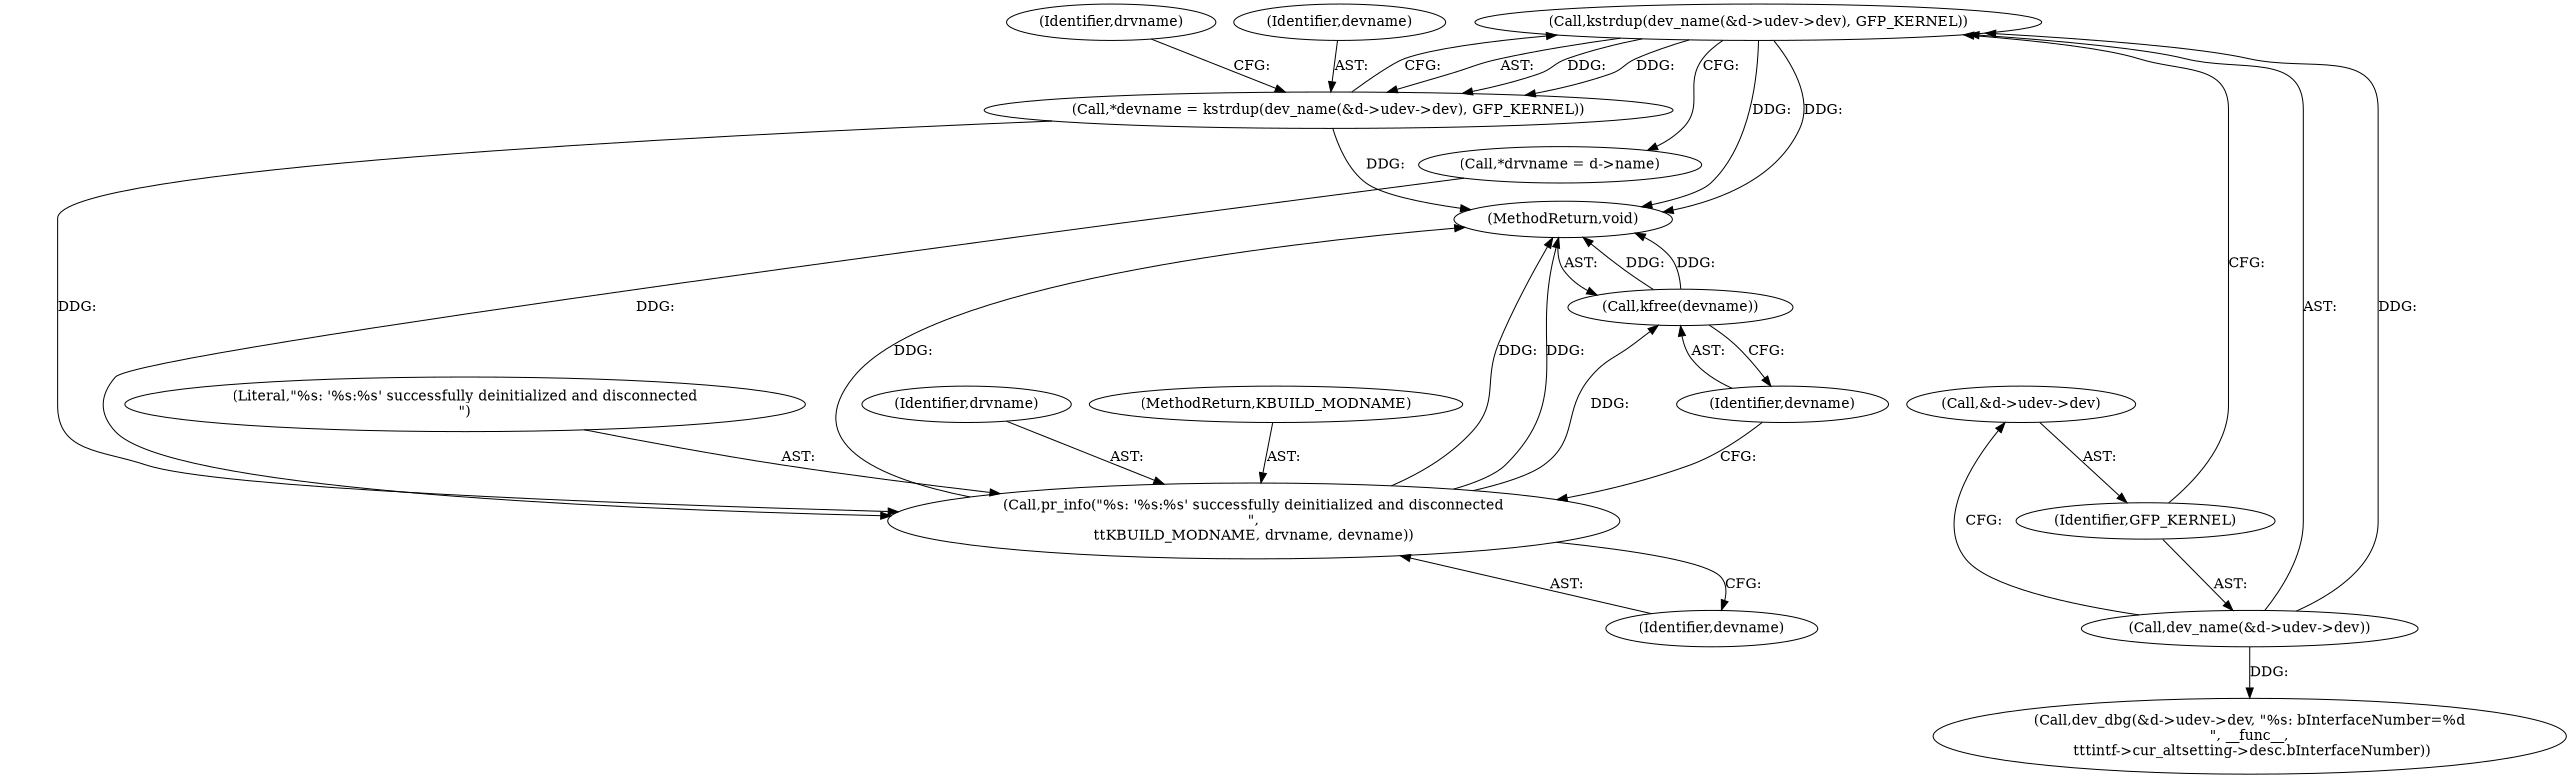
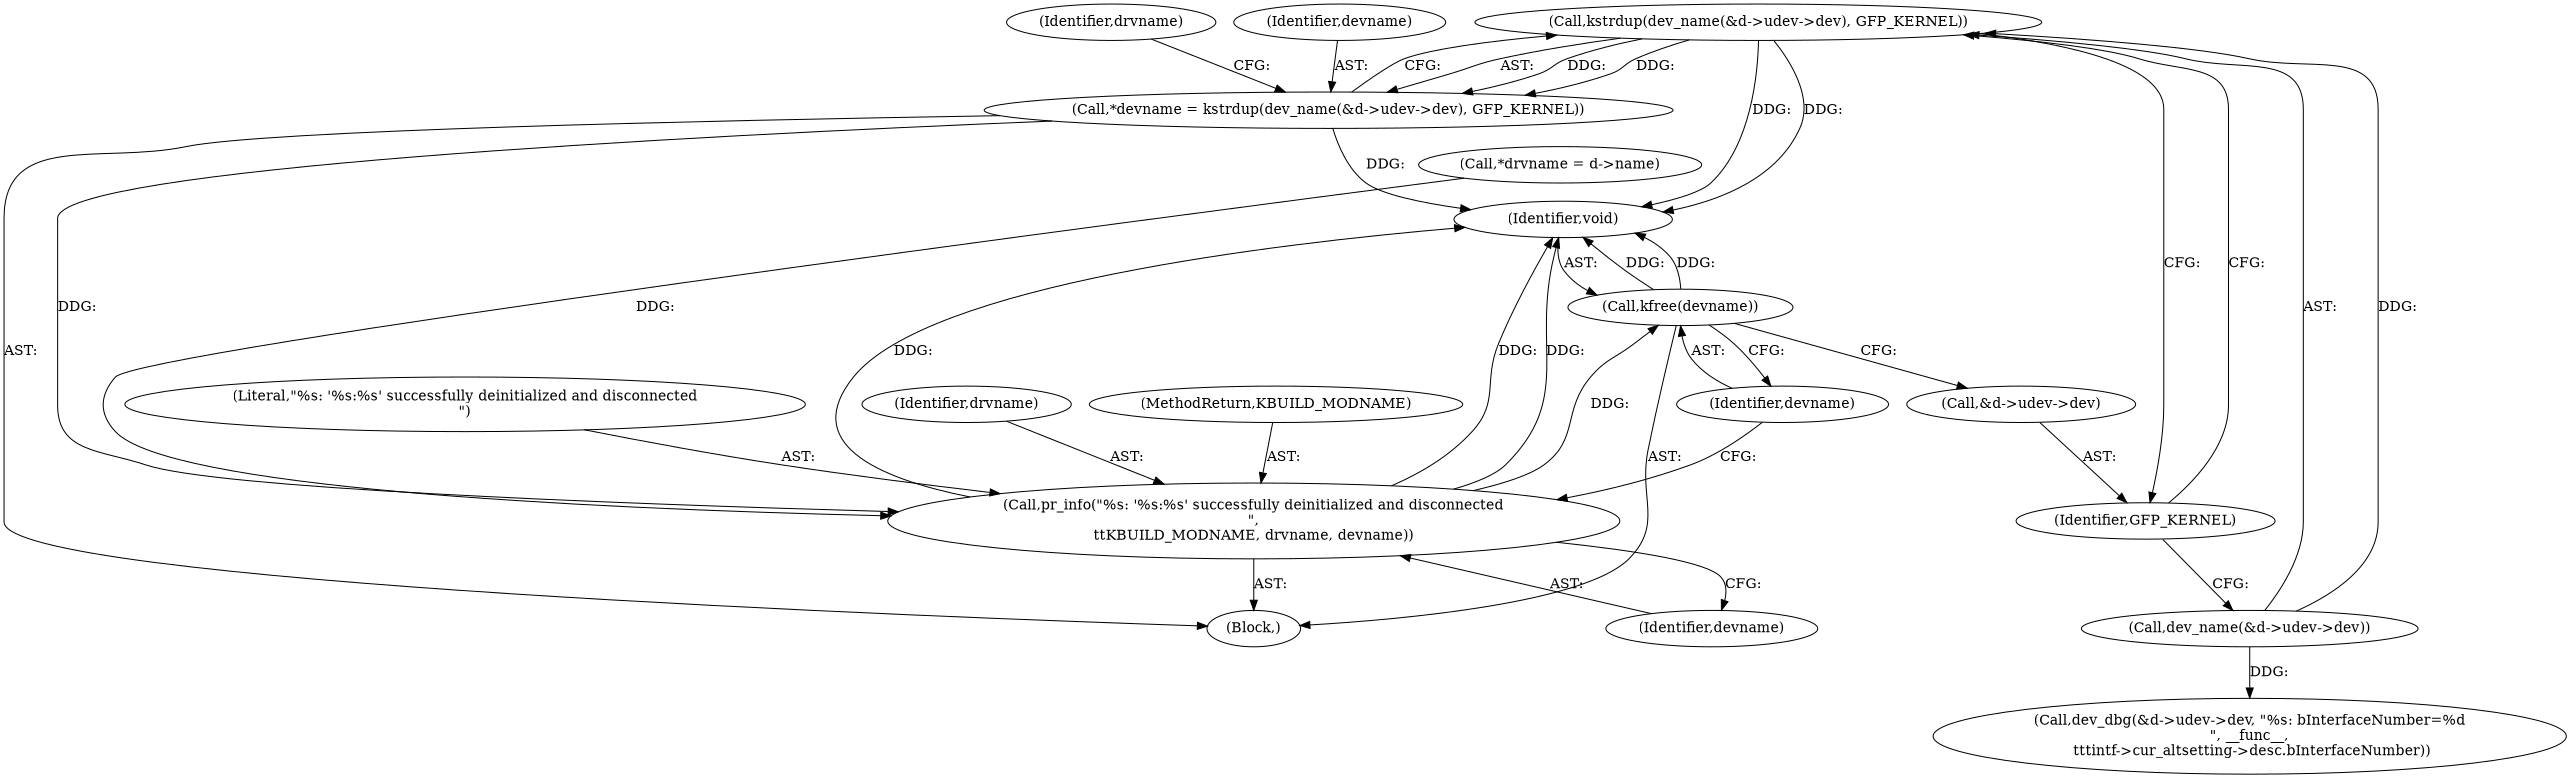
  digraph {
    n1 [label="(Call,kstrdup(dev_name(&d->udev->dev), GFP_KERNEL))"]
    n2 [label="(Call,*devname = kstrdup(dev_name(&d->udev->dev), GFP_KERNEL))"]
-   n3 [label="(MethodReturn,void)"]
+   n3 [label="(Identifier,void)"]
    n4 [label="(Identifier,GFP_KERNEL)"]
    n5 [label="(Call,pr_info(\"%s: '%s:%s' successfully deinitialized and disconnected\n\",\n\t\tKBUILD_MODNAME, drvname, devname))"]
+   n6 [label="(Block,)"]
    n7 [label="(Call,kfree(devname))"]
    n8 [label="(Call,dev_name(&d->udev->dev))"]
    n9 [label="(Call,dev_dbg(&d->udev->dev, \"%s: bInterfaceNumber=%d\n\", __func__,\n \t\t\tintf->cur_altsetting->desc.bInterfaceNumber))"]
    n10 [label="(Call,&d->udev->dev)"]
    n11 [label="(Identifier,devname)"]
    n12 [label="(Identifier,devname)"]
    n13 [label="(Identifier,drvname)"]
    n14 [label="(Call,*drvname = d->name)"]
    n15 [label="(Identifier,devname)"]
    n16 [label="(Literal,\"%s: '%s:%s' successfully deinitialized and disconnected\n\")"]
    n17 [label="(Identifier,drvname)"]
    n18 [label="(MethodReturn,KBUILD_MODNAME)"]
    n1 -> n2 [label="AST: "]
    n1 -> n2 [label="DDG: "]
    n1 -> n2 [label="DDG: "]
    n1 -> n3 [label="DDG: "]
    n1 -> n3 [label="DDG: "]
-   n1 -> n14 [label="CFG: "]
+   n1 -> n4 [label="CFG: "]
    n2 -> n1 [label="CFG: "]
    n2 -> n3 [label="DDG: "]
    n2 -> n5 [label="DDG: "]
+   n2 -> n6 [label="AST: "]
    n3 -> n7 [label="AST: "]
    n4 -> n1 [label="CFG: "]
-   n4 -> n8 [label="AST: "]
+   n4 -> n8 [label="CFG: "]
    n5 -> n3 [label="DDG: "]
    n5 -> n3 [label="DDG: "]
    n5 -> n3 [label="DDG: "]
+   n5 -> n6 [label="AST: "]
    n5 -> n7 [label="DDG: "]
    n5 -> n11 [label="CFG: "]
    n7 -> n3 [label="DDG: "]
    n7 -> n3 [label="DDG: "]
+   n7 -> n6 [label="AST: "]
    n7 -> n12 [label="CFG: "]
    n8 -> n1 [label="AST: "]
    n8 -> n1 [label="DDG: "]
    n8 -> n9 [label="DDG: "]
-   n8 -> n10 [label="CFG: "]
+   n7 -> n10 [label="CFG: "]
    n10 -> n4 [label="AST: "]
    n11 -> n5 [label="AST: "]
    n12 -> n5 [label="CFG: "]
    n12 -> n7 [label="AST: "]
    n13 -> n2 [label="CFG: "]
    n14 -> n5 [label="DDG: "]
    n15 -> n2 [label="AST: "]
    n16 -> n5 [label="AST: "]
    n17 -> n5 [label="AST: "]
    n18 -> n5 [label="AST: "]
  }
